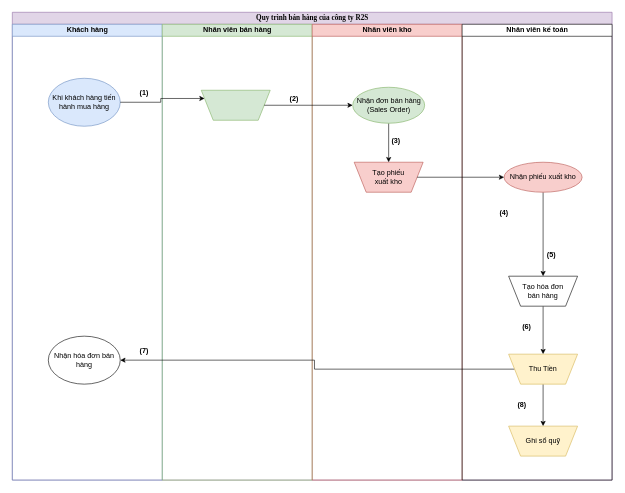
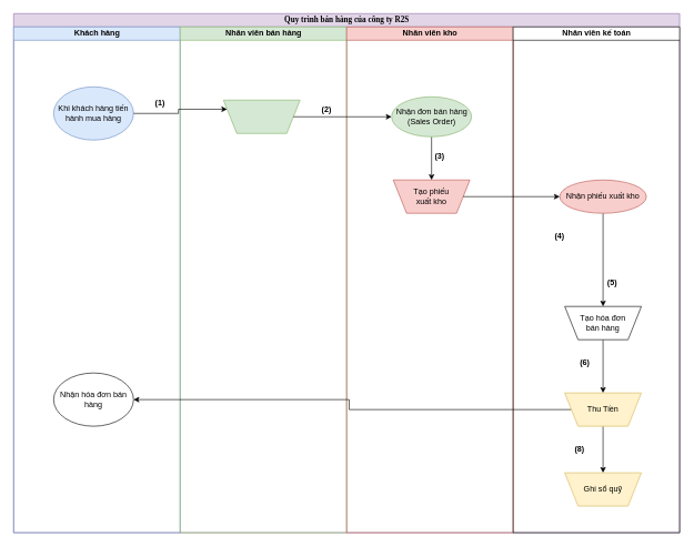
  <mxCell id="0" />
  <mxCell id="1" parent="0" />
  <mxCell id="2" value="Quy trình bán hàng của công ty R2S" style="swimlane;html=1;childLayout=stackLayout;startSize=20;rounded=0;shadow=0;comic=0;labelBackgroundColor=none;strokeWidth=1;fontFamily=Verdana;fontSize=12;align=center;fillColor=#e1d5e7;strokeColor=#9673a6;fontStyle=1" parent="1" vertex="1"><mxGeometry x="20" y="20" width="1000" height="780" as="geometry"><mxRectangle x="40" y="20" width="280" height="30" as="alternateBounds" /></mxGeometry></mxCell>
  <mxCell id="3" value="Khách hàng" style="swimlane;html=1;startSize=20;fillColor=#dae8fc;strokeColor=#6c8ebf;fontStyle=1" parent="2" vertex="1"><mxGeometry y="20" width="250" height="760" as="geometry"><mxRectangle y="20" width="40" height="970" as="alternateBounds" /></mxGeometry></mxCell>
  <mxCell id="4" value="Khi khách hàng tiến hành mua hàng" style="ellipse;whiteSpace=wrap;html=1;fillColor=#dae8fc;strokeColor=#6c8ebf;" parent="3" vertex="1"><mxGeometry x="60" y="90" width="120" height="80" as="geometry" /></mxCell>
  <mxCell id="5" value="Nhận hóa đơn bán hàng" style="ellipse;whiteSpace=wrap;html=1;" parent="3" vertex="1"><mxGeometry x="60" y="520" width="120" height="80" as="geometry" /></mxCell>
  <mxCell id="6" value="(1)" style="text;html=1;strokeColor=none;fillColor=none;align=center;verticalAlign=middle;whiteSpace=wrap;rounded=0;fontStyle=1" parent="3" vertex="1"><mxGeometry x="190" y="100" width="60" height="30" as="geometry" /></mxCell>
- <mxCell id="7" value="(7)" style="text;html=1;strokeColor=none;fillColor=none;align=center;verticalAlign=middle;whiteSpace=wrap;rounded=0;fontStyle=1" parent="3" vertex="1"><mxGeometry x="190" y="530" width="60" height="30" as="geometry" /></mxCell>
  <mxCell id="8" value="Nhân viên bán hàng" style="swimlane;html=1;startSize=20;fillColor=#d5e8d4;strokeColor=#82b366;" parent="2" vertex="1"><mxGeometry x="250" y="20" width="250" height="760" as="geometry" /></mxCell>
  <mxCell id="9" value="" style="shape=trapezoid;perimeter=trapezoidPerimeter;whiteSpace=wrap;html=1;fixedSize=1;size=20;rotation=-180;fillColor=#d5e8d4;strokeColor=#82b366;" parent="8" vertex="1"><mxGeometry x="65" y="110" width="115" height="50" as="geometry" /></mxCell>
  <mxCell id="10" value="(2)" style="text;html=1;strokeColor=none;fillColor=none;align=center;verticalAlign=middle;whiteSpace=wrap;rounded=0;fontStyle=1" parent="8" vertex="1"><mxGeometry x="190" y="110" width="60" height="30" as="geometry" /></mxCell>
  <mxCell id="11" value="Nhân viên kho" style="swimlane;html=1;startSize=20;fillColor=#f8cecc;strokeColor=#b85450;" parent="2" vertex="1"><mxGeometry x="500" y="20" width="250" height="760" as="geometry" /></mxCell>
  <mxCell id="12" value="" style="shape=trapezoid;perimeter=trapezoidPerimeter;whiteSpace=wrap;html=1;fixedSize=1;size=20;rotation=-180;fillColor=#f8cecc;strokeColor=#b85450;" parent="11" vertex="1"><mxGeometry x="70" y="230" width="115" height="50" as="geometry" /></mxCell>
  <mxCell id="13" value="Tạo phiếu xuất kho" style="text;html=1;strokeColor=none;fillColor=none;align=center;verticalAlign=middle;whiteSpace=wrap;rounded=0;" parent="11" vertex="1"><mxGeometry x="95" y="245" width="65" height="20" as="geometry" /></mxCell>
  <mxCell id="14" style="edgeStyle=orthogonalEdgeStyle;rounded=0;orthogonalLoop=1;jettySize=auto;html=1;exitX=0.5;exitY=1;exitDx=0;exitDy=0;entryX=0.5;entryY=1;entryDx=0;entryDy=0;" parent="11" source="15" target="12" edge="1"><mxGeometry relative="1" as="geometry" /></mxCell>
  <mxCell id="15" value="Nhận đơn bán hàng&lt;br&gt;(Sales Order)" style="ellipse;whiteSpace=wrap;html=1;fillColor=#d5e8d4;strokeColor=#82b366;" parent="11" vertex="1"><mxGeometry x="67.5" y="105" width="120" height="60" as="geometry" /></mxCell>
  <mxCell id="16" value="(3)" style="text;html=1;strokeColor=none;fillColor=none;align=center;verticalAlign=middle;whiteSpace=wrap;rounded=0;fontStyle=1" parent="11" vertex="1"><mxGeometry x="110" y="180" width="60" height="30" as="geometry" /></mxCell>
  <mxCell id="17" style="edgeStyle=orthogonalEdgeStyle;rounded=0;orthogonalLoop=1;jettySize=auto;html=1;exitX=1;exitY=0.5;exitDx=0;exitDy=0;entryX=1;entryY=0.75;entryDx=0;entryDy=0;" parent="2" source="4" target="9" edge="1"><mxGeometry relative="1" as="geometry" /></mxCell>
  <mxCell id="18" style="edgeStyle=orthogonalEdgeStyle;rounded=0;orthogonalLoop=1;jettySize=auto;html=1;exitX=0;exitY=0.5;exitDx=0;exitDy=0;entryX=0;entryY=0.5;entryDx=0;entryDy=0;" parent="2" source="9" target="15" edge="1"><mxGeometry relative="1" as="geometry" /></mxCell>
  <mxCell id="19" style="edgeStyle=orthogonalEdgeStyle;rounded=0;orthogonalLoop=1;jettySize=auto;html=1;exitX=1;exitY=0.5;exitDx=0;exitDy=0;" parent="2" source="27" target="5" edge="1"><mxGeometry relative="1" as="geometry" /></mxCell>
  <mxCell id="20" value="Nhân viên kế toán" style="swimlane;html=1;startSize=20;" parent="2" vertex="1"><mxGeometry x="750" y="20" width="250" height="760" as="geometry" /></mxCell>
  <mxCell id="21" style="edgeStyle=orthogonalEdgeStyle;rounded=0;orthogonalLoop=1;jettySize=auto;html=1;exitX=0.5;exitY=1;exitDx=0;exitDy=0;entryX=0.5;entryY=1;entryDx=0;entryDy=0;" parent="20" source="22" target="24" edge="1"><mxGeometry relative="1" as="geometry" /></mxCell>
  <mxCell id="22" value="Nhận phiếu xuất kho" style="ellipse;whiteSpace=wrap;html=1;fillColor=#f8cecc;strokeColor=#b85450;" parent="20" vertex="1"><mxGeometry x="70" y="230" width="130" height="50" as="geometry" /></mxCell>
  <mxCell id="23" style="edgeStyle=orthogonalEdgeStyle;rounded=0;orthogonalLoop=1;jettySize=auto;html=1;exitX=0.5;exitY=0;exitDx=0;exitDy=0;entryX=0.5;entryY=1;entryDx=0;entryDy=0;" parent="20" source="24" target="27" edge="1"><mxGeometry relative="1" as="geometry" /></mxCell>
  <mxCell id="24" value="" style="shape=trapezoid;perimeter=trapezoidPerimeter;whiteSpace=wrap;html=1;fixedSize=1;size=20;rotation=-180;" parent="20" vertex="1"><mxGeometry x="77.5" y="420" width="115" height="50" as="geometry" /></mxCell>
  <mxCell id="25" value="Tạo hóa đơn bán hàng" style="text;html=1;align=center;verticalAlign=middle;whiteSpace=wrap;rounded=0;" parent="20" vertex="1"><mxGeometry x="91.25" y="435" width="87.5" height="20" as="geometry" /></mxCell>
  <mxCell id="26" style="edgeStyle=orthogonalEdgeStyle;rounded=0;orthogonalLoop=1;jettySize=auto;html=1;exitX=0.5;exitY=0;exitDx=0;exitDy=0;entryX=0.5;entryY=1;entryDx=0;entryDy=0;" parent="20" source="27" target="29" edge="1"><mxGeometry relative="1" as="geometry" /></mxCell>
  <mxCell id="27" value="" style="shape=trapezoid;perimeter=trapezoidPerimeter;whiteSpace=wrap;html=1;fixedSize=1;size=20;rotation=-180;fillColor=#fff2cc;strokeColor=#d6b656;" parent="20" vertex="1"><mxGeometry x="77.5" y="550" width="115" height="50" as="geometry" /></mxCell>
  <mxCell id="28" value="Thu Tiền" style="text;html=1;align=center;verticalAlign=middle;whiteSpace=wrap;rounded=0;" parent="20" vertex="1"><mxGeometry x="91.25" y="565" width="87.5" height="20" as="geometry" /></mxCell>
  <mxCell id="29" value="" style="shape=trapezoid;perimeter=trapezoidPerimeter;whiteSpace=wrap;html=1;fixedSize=1;size=20;rotation=-180;fillColor=#fff2cc;strokeColor=#d6b656;" parent="20" vertex="1"><mxGeometry x="77.5" y="670" width="115" height="50" as="geometry" /></mxCell>
  <mxCell id="30" value="Ghi sổ quỹ" style="text;html=1;align=center;verticalAlign=middle;whiteSpace=wrap;rounded=0;" parent="20" vertex="1"><mxGeometry x="91.25" y="685" width="87.5" height="20" as="geometry" /></mxCell>
  <mxCell id="31" value="(4)" style="text;html=1;strokeColor=none;fillColor=none;align=center;verticalAlign=middle;whiteSpace=wrap;rounded=0;fontStyle=1" parent="20" vertex="1"><mxGeometry x="40" y="300" width="60" height="30" as="geometry" /></mxCell>
  <mxCell id="32" value="(5)" style="text;html=1;strokeColor=none;fillColor=none;align=center;verticalAlign=middle;whiteSpace=wrap;rounded=0;fontStyle=1" parent="20" vertex="1"><mxGeometry x="118.75" y="370" width="60" height="30" as="geometry" /></mxCell>
  <mxCell id="33" value="(6)" style="text;html=1;strokeColor=none;fillColor=none;align=center;verticalAlign=middle;whiteSpace=wrap;rounded=0;fontStyle=1" parent="20" vertex="1"><mxGeometry x="77.5" y="490" width="60" height="30" as="geometry" /></mxCell>
  <mxCell id="34" value="(8)" style="text;html=1;strokeColor=none;fillColor=none;align=center;verticalAlign=middle;whiteSpace=wrap;rounded=0;fontStyle=1" parent="20" vertex="1"><mxGeometry x="70" y="620" width="60" height="30" as="geometry" /></mxCell>
  <mxCell id="35" style="edgeStyle=orthogonalEdgeStyle;rounded=0;orthogonalLoop=1;jettySize=auto;html=1;exitX=0;exitY=0.5;exitDx=0;exitDy=0;entryX=0;entryY=0.5;entryDx=0;entryDy=0;" parent="2" source="12" target="22" edge="1"><mxGeometry relative="1" as="geometry" /></mxCell>
